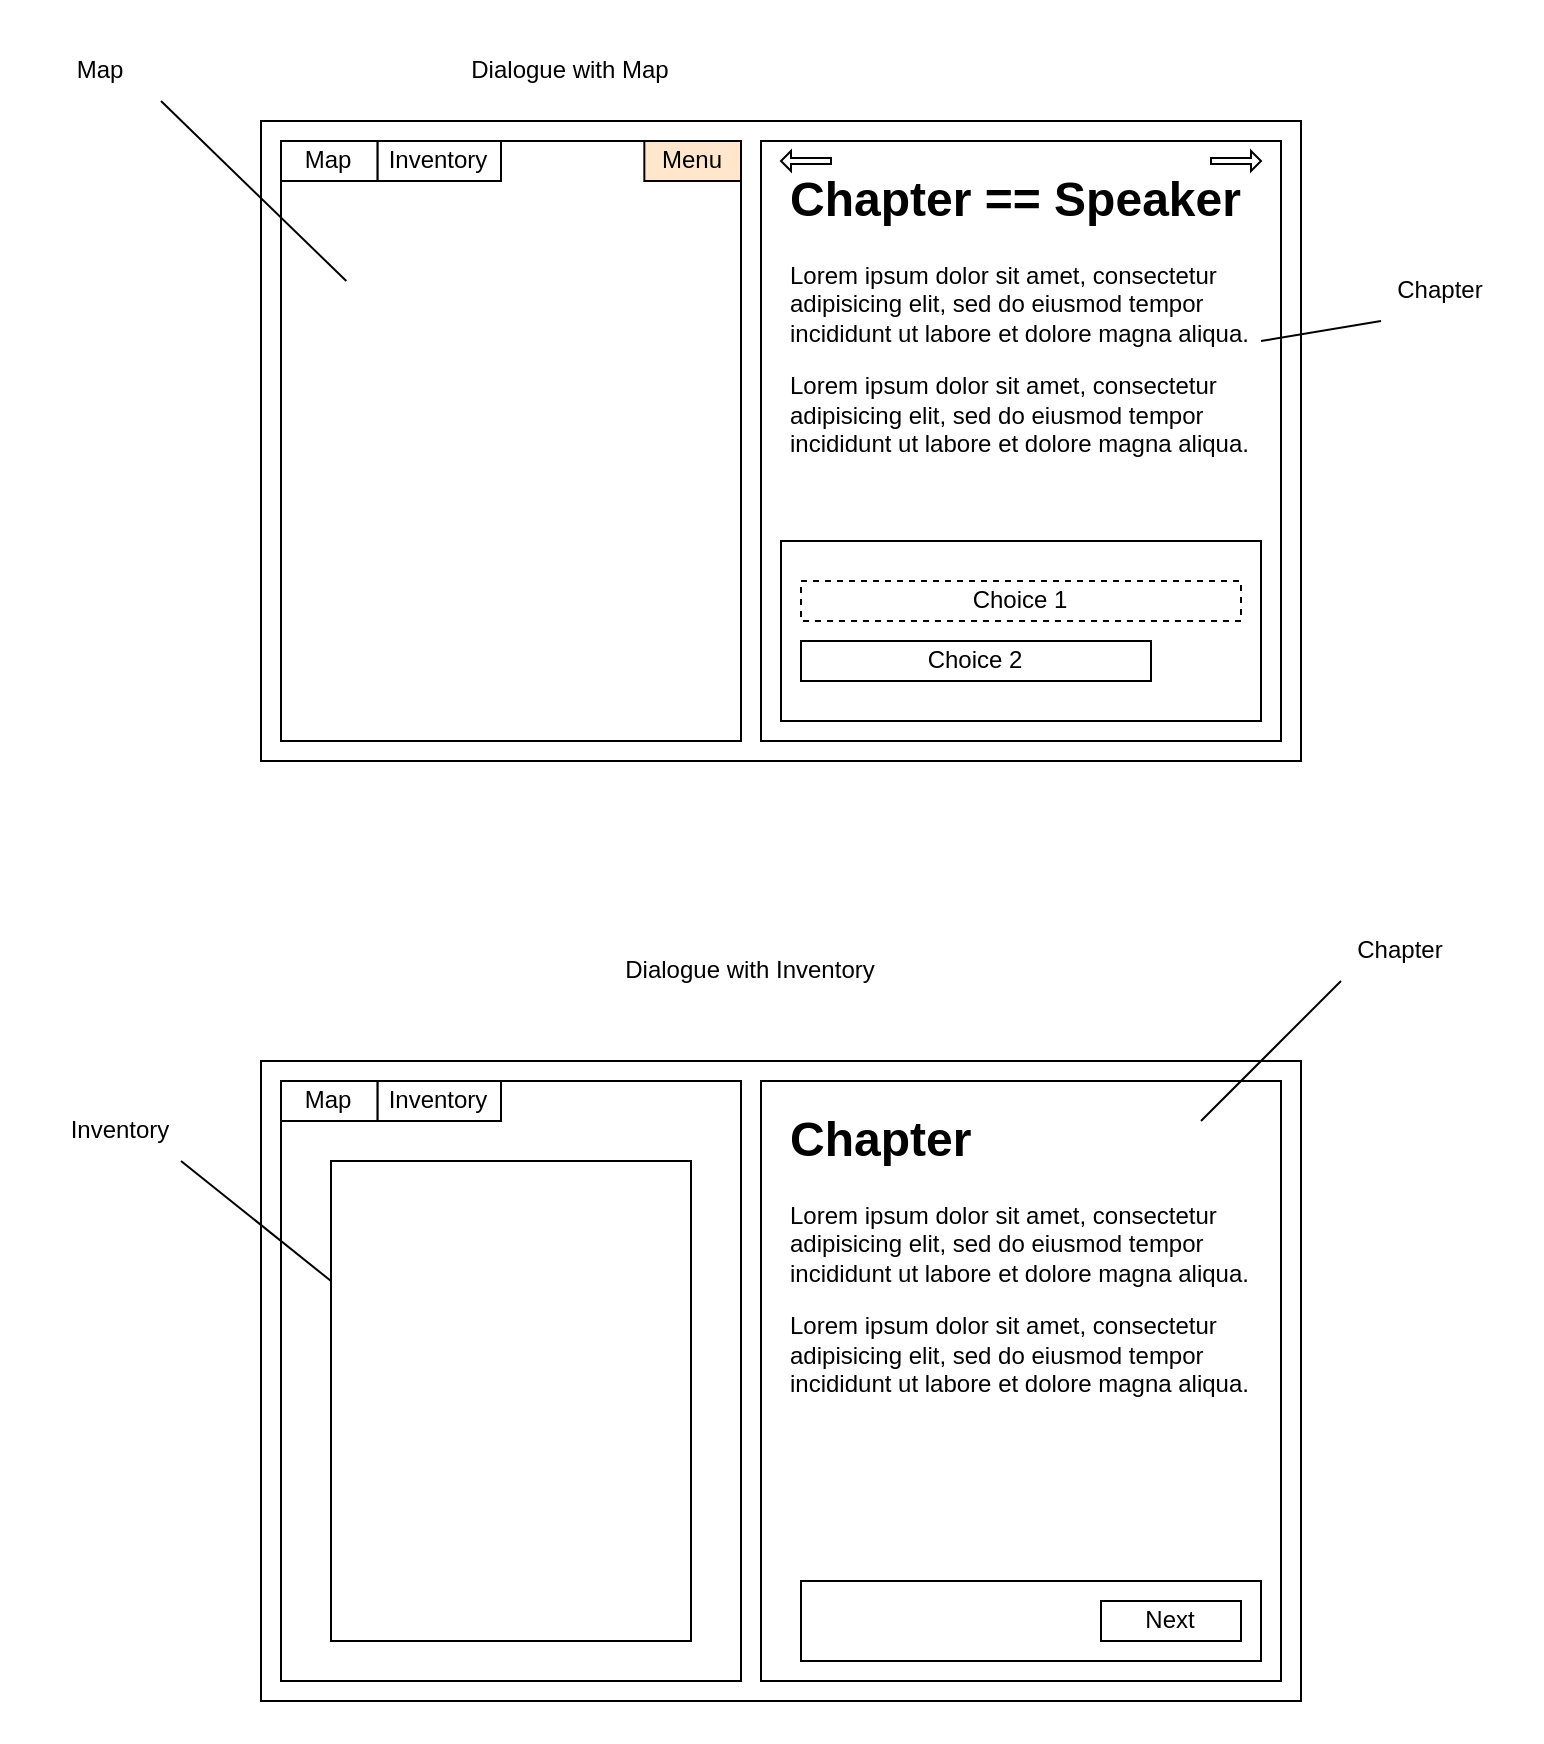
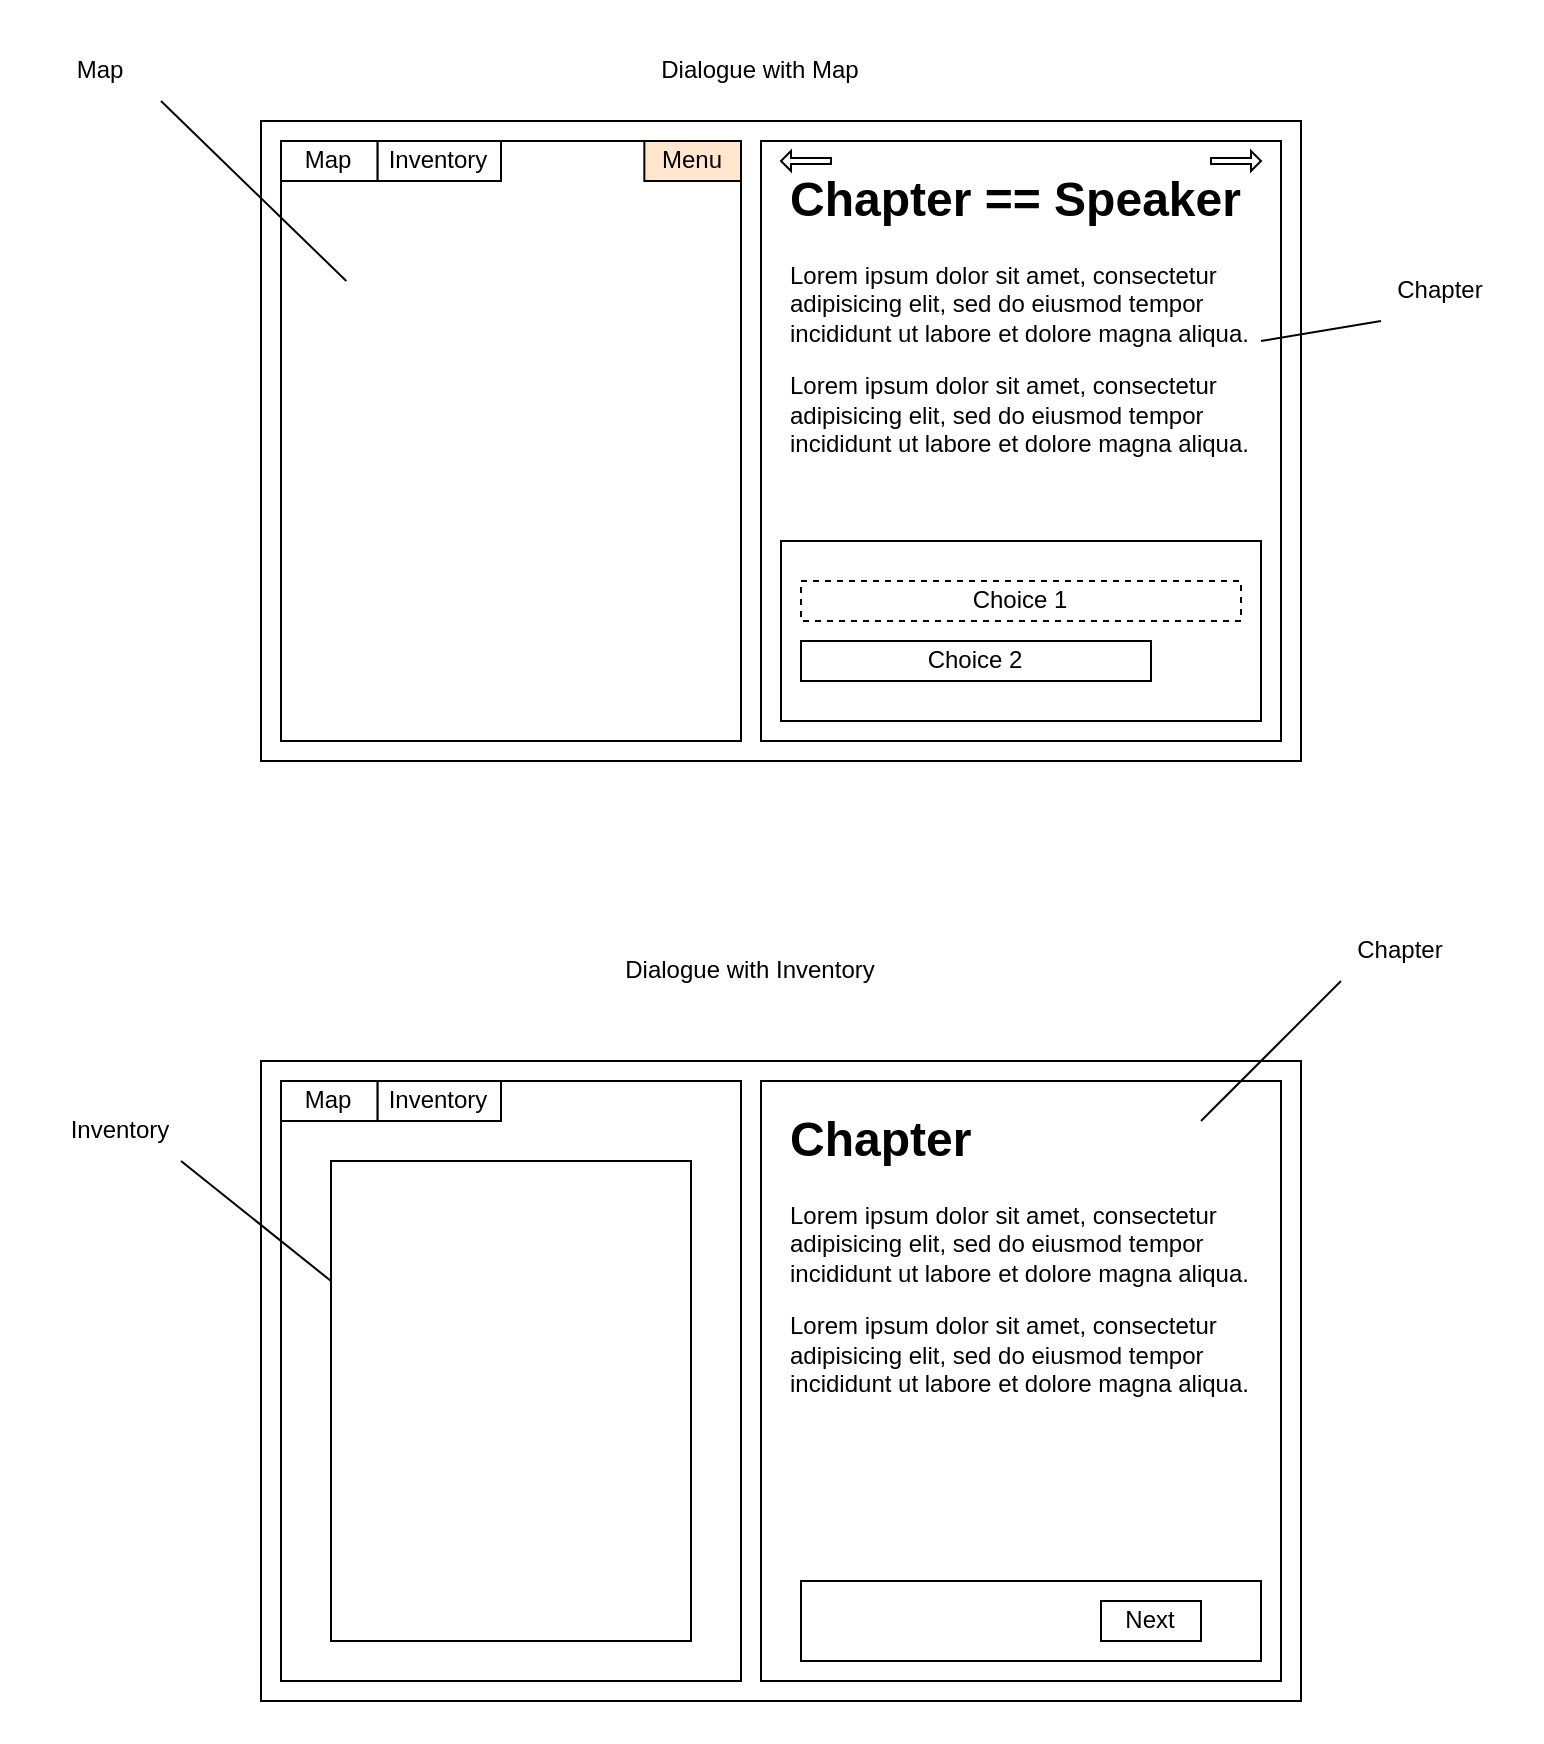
  <mxCell id="0" />
  <mxCell id="1" parent="0" />
  <mxCell id="2" value="" style="rounded=0;whiteSpace=wrap;html=1;" vertex="1" parent="1"><mxGeometry x="130" y="60" width="520" height="320" as="geometry" /></mxCell>
  <mxCell id="3" value="" style="rounded=0;whiteSpace=wrap;html=1;" vertex="1" parent="1"><mxGeometry x="130" y="530" width="520" height="320" as="geometry" /></mxCell>
  <mxCell id="4" value="" style="rounded=0;whiteSpace=wrap;html=1;" vertex="1" parent="1"><mxGeometry x="140" y="540" width="230" height="300" as="geometry" /></mxCell>
  <mxCell id="5" value="" style="rounded=0;whiteSpace=wrap;html=1;fillColor=none;" vertex="1" parent="1"><mxGeometry x="140" y="70" width="230" height="300" as="geometry" /></mxCell>
  <mxCell id="6" value="" style="rounded=0;whiteSpace=wrap;html=1;" vertex="1" parent="1"><mxGeometry x="380" y="70" width="260" height="300" as="geometry" /></mxCell>
  <mxCell id="7" value="&lt;h1&gt;Chapter == Speaker&lt;br&gt;&lt;/h1&gt;&lt;p&gt;Lorem ipsum dolor sit amet, consectetur adipisicing elit, sed do eiusmod tempor incididunt ut labore et dolore magna aliqua.&lt;/p&gt;&lt;p&gt;Lorem ipsum dolor sit amet, consectetur adipisicing elit, sed do eiusmod tempor incididunt ut labore et dolore magna aliqua.&lt;/p&gt;" style="text;html=1;strokeColor=none;fillColor=none;spacing=5;spacingTop=-20;whiteSpace=wrap;overflow=hidden;rounded=0;" vertex="1" parent="1"><mxGeometry x="390" y="80" width="240" height="180" as="geometry" /></mxCell>
  <mxCell id="8" value="" style="rounded=0;whiteSpace=wrap;html=1;" vertex="1" parent="1"><mxGeometry x="390" y="270" width="240" height="90" as="geometry" /></mxCell>
- <mxCell id="9" value="Dialogue with Map" style="text;html=1;strokeColor=none;fillColor=none;align=center;verticalAlign=middle;whiteSpace=wrap;rounded=0;" vertex="1" parent="1"><mxGeometry x="195" y="20" width="180" height="30" as="geometry" /></mxCell>
+ <mxCell id="9" value="Dialogue with Map" style="text;html=1;strokeColor=none;fillColor=none;align=center;verticalAlign=middle;whiteSpace=wrap;rounded=0;" vertex="1" parent="1"><mxGeometry x="290" y="20" width="180" height="30" as="geometry" /></mxCell>
  <mxCell id="10" value="" style="endArrow=none;html=1;rounded=0;entryX=0;entryY=1;entryDx=0;entryDy=0;exitX=1;exitY=0.5;exitDx=0;exitDy=0;" edge="1" parent="1" source="7" target="11"><mxGeometry width="50" height="50" relative="1" as="geometry"><mxPoint x="630" y="205" as="sourcePoint" /><mxPoint x="700" y="135" as="targetPoint" /></mxGeometry></mxCell>
  <mxCell id="11" value="Chapter" style="text;html=1;strokeColor=none;fillColor=none;align=center;verticalAlign=middle;whiteSpace=wrap;rounded=0;" vertex="1" parent="1"><mxGeometry x="690" y="130" width="60" height="30" as="geometry" /></mxCell>
  <mxCell id="12" value="" style="endArrow=none;html=1;rounded=0;exitX=1;exitY=1;exitDx=0;exitDy=0;" edge="1" parent="1" source="13" target="14"><mxGeometry width="50" height="50" relative="1" as="geometry"><mxPoint x="90" y="40" as="sourcePoint" /><mxPoint x="150" y="80" as="targetPoint" /></mxGeometry></mxCell>
  <mxCell id="13" value="Map" style="text;html=1;strokeColor=none;fillColor=none;align=center;verticalAlign=middle;whiteSpace=wrap;rounded=0;" vertex="1" parent="1"><mxGeometry x="20" y="20" width="60" height="30" as="geometry" /></mxCell>
  <mxCell id="14" value="" style="shape=image;verticalLabelPosition=bottom;labelBackgroundColor=default;verticalAlign=top;aspect=fixed;imageAspect=0;image=https://i.pinimg.com/originals/5d/bf/7a/5dbf7a79706e3435ad9f1163328b6796.jpg;" vertex="1" parent="1"><mxGeometry x="146.67" y="140" width="216.66" height="160" as="geometry" /></mxCell>
  <mxCell id="15" value="Map" style="rounded=0;whiteSpace=wrap;html=1;" vertex="1" parent="1"><mxGeometry x="140" y="70" width="48.33" height="20" as="geometry" /></mxCell>
  <mxCell id="16" value="Inventory" style="rounded=0;whiteSpace=wrap;html=1;" vertex="1" parent="1"><mxGeometry x="188.33" y="70" width="61.67" height="20" as="geometry" /></mxCell>
  <mxCell id="17" value="" style="rounded=0;whiteSpace=wrap;html=1;fillColor=none;" vertex="1" parent="1"><mxGeometry x="140" y="540" width="230" height="300" as="geometry" /></mxCell>
  <mxCell id="18" value="" style="rounded=0;whiteSpace=wrap;html=1;" vertex="1" parent="1"><mxGeometry x="380" y="540" width="260" height="300" as="geometry" /></mxCell>
  <mxCell id="19" value="&lt;h1&gt;Chapter&lt;/h1&gt;&lt;p&gt;Lorem ipsum dolor sit amet, consectetur adipisicing elit, sed do eiusmod tempor incididunt ut labore et dolore magna aliqua.&lt;/p&gt;&lt;p&gt;Lorem ipsum dolor sit amet, consectetur adipisicing elit, sed do eiusmod tempor incididunt ut labore et dolore magna aliqua.&lt;/p&gt;" style="text;html=1;strokeColor=none;fillColor=none;spacing=5;spacingTop=-20;whiteSpace=wrap;overflow=hidden;rounded=0;" vertex="1" parent="1"><mxGeometry x="390" y="550" width="240" height="180" as="geometry" /></mxCell>
  <mxCell id="20" value="" style="rounded=0;whiteSpace=wrap;html=1;" vertex="1" parent="1"><mxGeometry x="400" y="790" width="230" height="40" as="geometry" /></mxCell>
- <mxCell id="21" value="Next" style="rounded=0;whiteSpace=wrap;html=1;" vertex="1" parent="1"><mxGeometry x="550" y="800" width="70" height="20" as="geometry" /></mxCell>
+ <mxCell id="21" value="Next" style="rounded=0;whiteSpace=wrap;html=1;" vertex="1" parent="1"><mxGeometry x="550" y="800" width="50" height="20" as="geometry" /></mxCell>
  <mxCell id="22" value="Dialogue with Inventory" style="text;html=1;strokeColor=none;fillColor=none;align=center;verticalAlign=middle;whiteSpace=wrap;rounded=0;" vertex="1" parent="1"><mxGeometry x="285" y="470" width="180" height="30" as="geometry" /></mxCell>
  <mxCell id="23" value="" style="endArrow=none;html=1;rounded=0;" edge="1" parent="1"><mxGeometry width="50" height="50" relative="1" as="geometry"><mxPoint x="600" y="560" as="sourcePoint" /><mxPoint x="670" y="490" as="targetPoint" /></mxGeometry></mxCell>
  <mxCell id="24" value="Chapter" style="text;html=1;strokeColor=none;fillColor=none;align=center;verticalAlign=middle;whiteSpace=wrap;rounded=0;" vertex="1" parent="1"><mxGeometry x="670" y="460" width="60" height="30" as="geometry" /></mxCell>
  <mxCell id="25" value="" style="endArrow=none;html=1;rounded=0;entryX=0;entryY=0.25;entryDx=0;entryDy=0;exitX=1;exitY=1;exitDx=0;exitDy=0;" edge="1" parent="1" source="34" target="33"><mxGeometry width="50" height="50" relative="1" as="geometry"><mxPoint x="90" y="580" as="sourcePoint" /><mxPoint x="150" y="550" as="targetPoint" /></mxGeometry></mxCell>
  <mxCell id="26" value="Map" style="rounded=0;whiteSpace=wrap;html=1;" vertex="1" parent="1"><mxGeometry x="140" y="540" width="48.33" height="20" as="geometry" /></mxCell>
  <mxCell id="27" value="Inventory" style="rounded=0;whiteSpace=wrap;html=1;" vertex="1" parent="1"><mxGeometry x="188.33" y="540" width="61.67" height="20" as="geometry" /></mxCell>
  <mxCell id="28" value="Choice 1" style="rounded=0;whiteSpace=wrap;html=1;dashed=1;" vertex="1" parent="1"><mxGeometry x="400" y="290" width="220" height="20" as="geometry" /></mxCell>
  <mxCell id="29" value="Choice 2" style="rounded=0;whiteSpace=wrap;html=1;" vertex="1" parent="1"><mxGeometry x="400" y="320" width="175" height="20" as="geometry" /></mxCell>
  <mxCell id="30" value="Menu" style="rounded=0;whiteSpace=wrap;html=1;fillColor=#ffe6cc;" vertex="1" parent="1"><mxGeometry x="321.67" y="70" width="48.33" height="20" as="geometry" /></mxCell>
  <mxCell id="31" value="" style="shape=singleArrow;direction=west;whiteSpace=wrap;html=1;fillColor=none;" vertex="1" parent="1"><mxGeometry x="390" y="75" width="25" height="10" as="geometry" /></mxCell>
  <mxCell id="32" value="" style="shape=singleArrow;direction=east;whiteSpace=wrap;html=1;fillColor=none;" vertex="1" parent="1"><mxGeometry x="605" y="75" width="25" height="10" as="geometry" /></mxCell>
  <mxCell id="33" value="" style="rounded=0;whiteSpace=wrap;html=1;fillColor=none;" vertex="1" parent="1"><mxGeometry x="165" y="580" width="180" height="240" as="geometry" /></mxCell>
  <mxCell id="34" value="Inventory" style="text;html=1;strokeColor=none;fillColor=none;align=center;verticalAlign=middle;whiteSpace=wrap;rounded=0;" vertex="1" parent="1"><mxGeometry x="30" y="550" width="60" height="30" as="geometry" /></mxCell>
